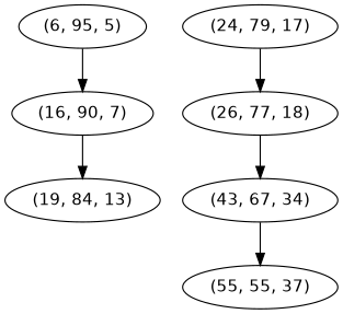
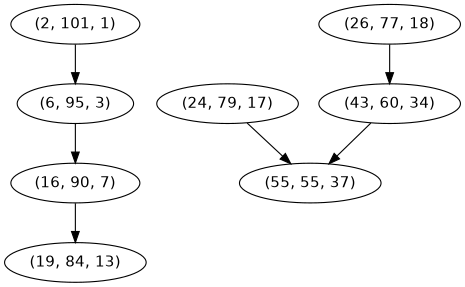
  digraph {
    fontname="DejaVu Sans"
    node [fontname="DejaVu Sans"]
    edge [fontname="DejaVu Sans"]
-   "(6, 95, 3)" [label="(6, 95, 5)"]
+   "(2, 101, 1)"
+   "(6, 95, 3)"
    n3 [label="(16, 90, 7)"]
    "(19, 84, 13)"
    "(24, 79, 17)"
    "(26, 77, 18)"
-   "(43, 60, 34)" [label="(43, 67, 34)"]
+   "(43, 60, 34)"
    n8 [label="(55, 55, 37)"]
+   "(2, 101, 1)" -> "(6, 95, 3)"
    "(6, 95, 3)" -> n3
    n3 -> "(19, 84, 13)"
-   "(24, 79, 17)" -> "(26, 77, 18)"
+   "(24, 79, 17)" -> n8
    "(26, 77, 18)" -> "(43, 60, 34)"
    "(43, 60, 34)" -> n8
  }
